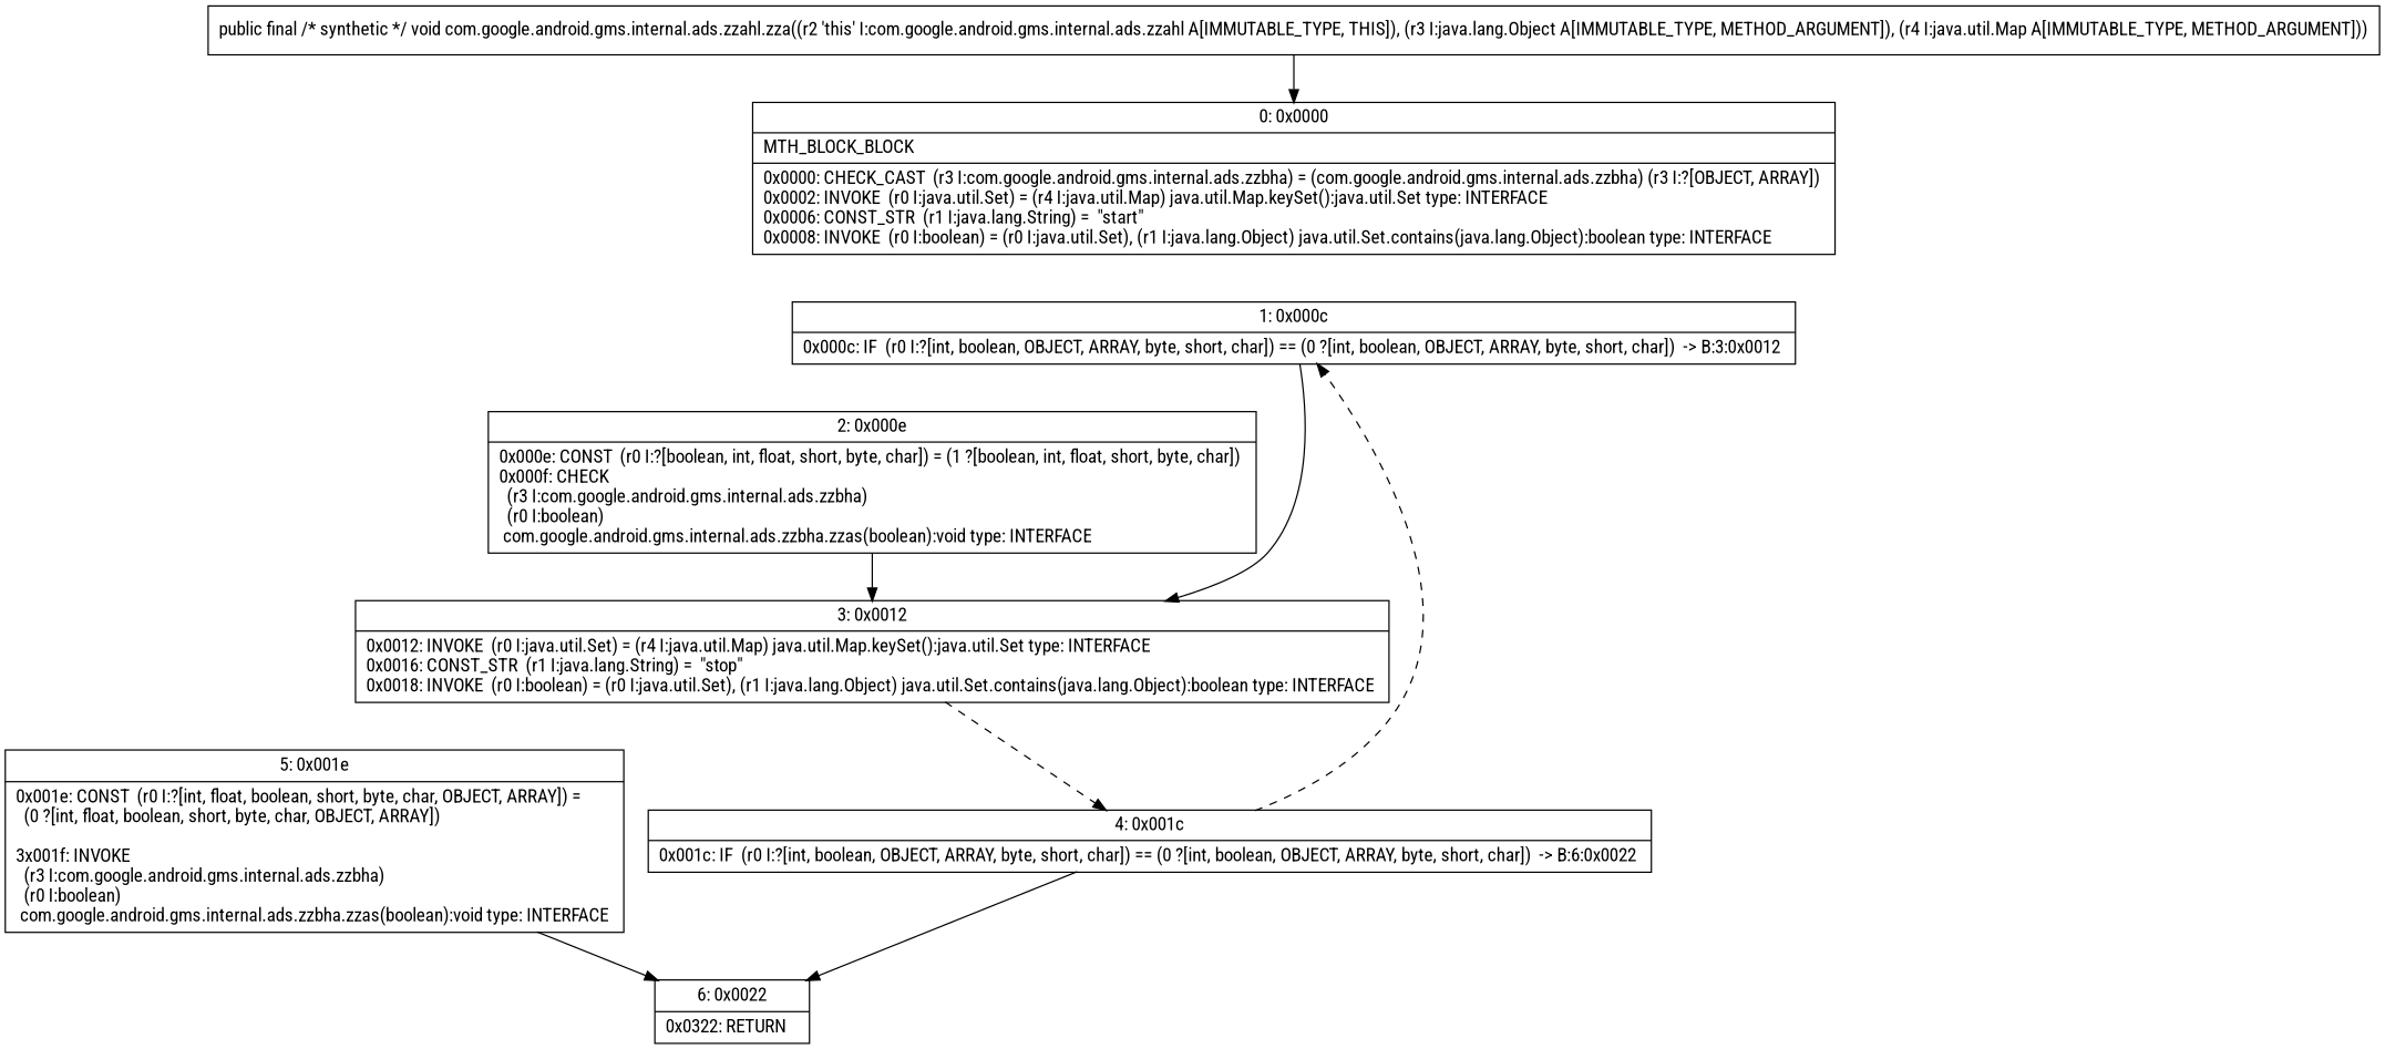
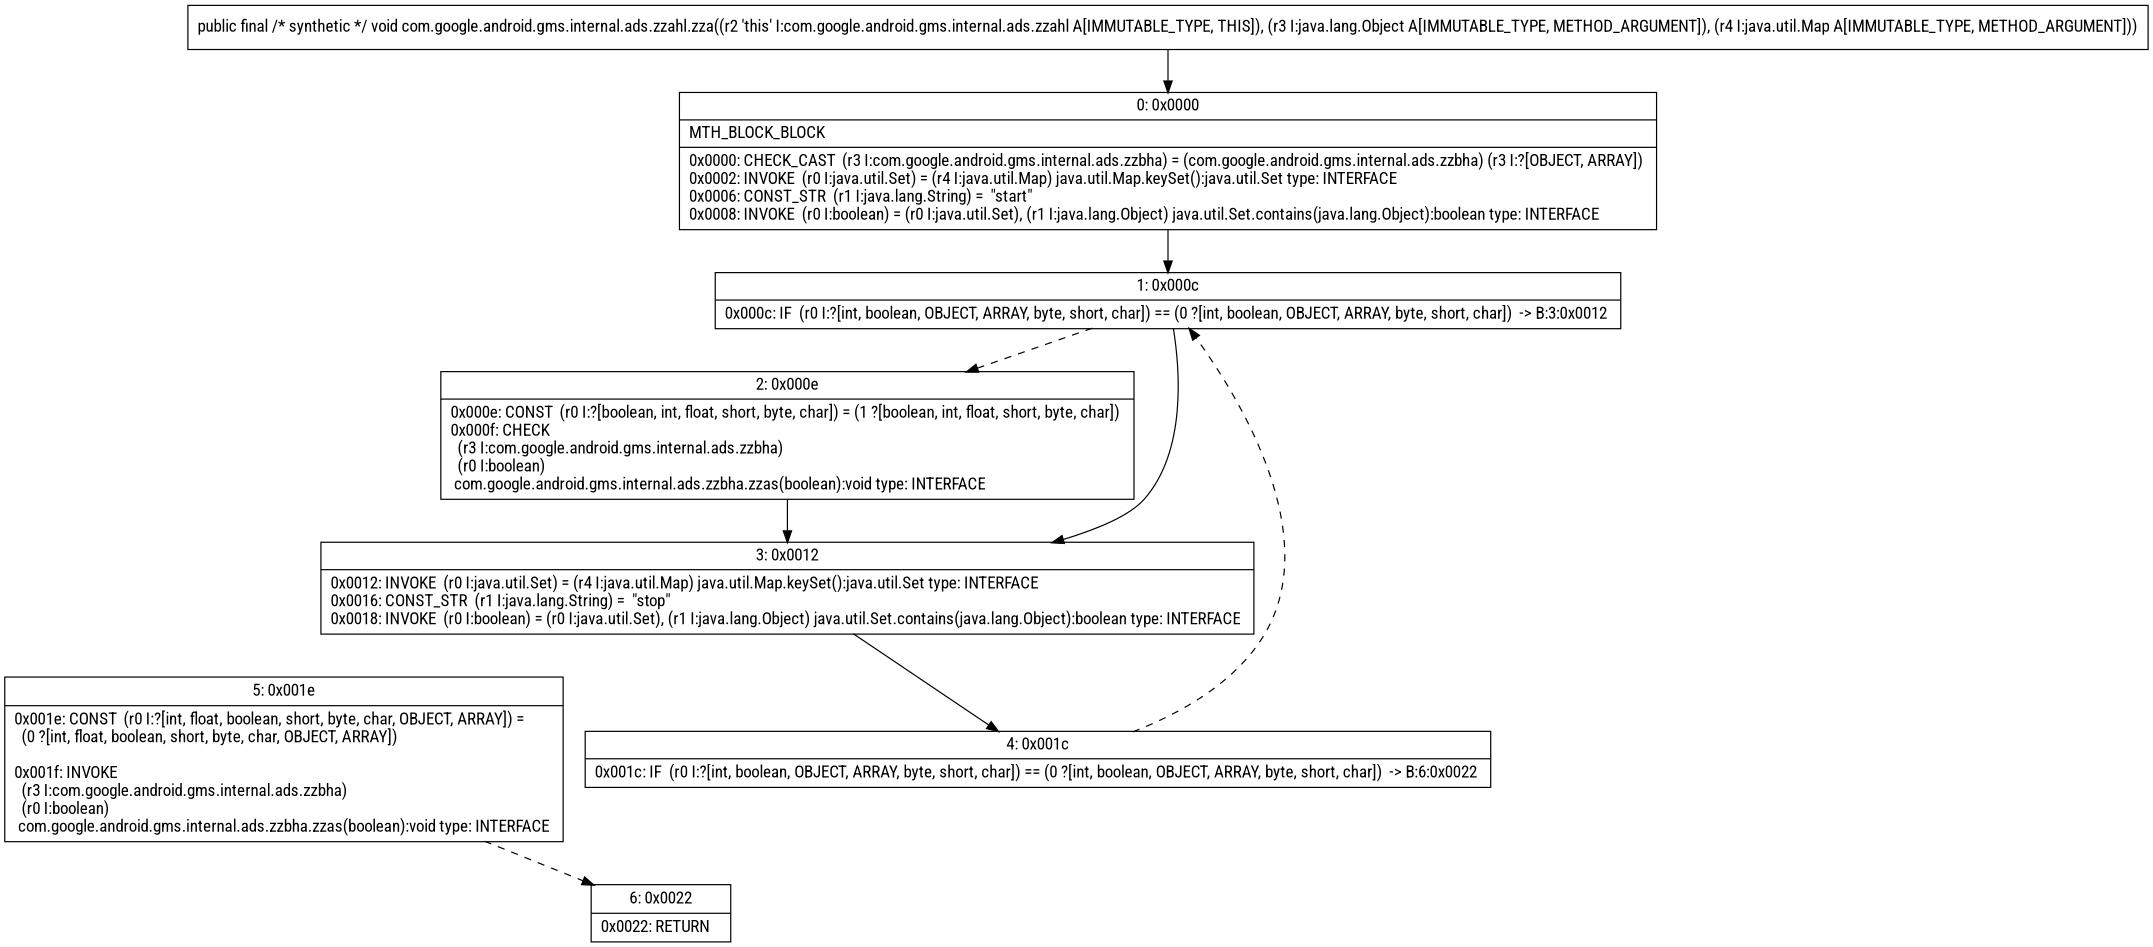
  digraph {
    fontname="Roboto Condensed"
    node [fontname="Roboto Condensed" shape=record]
    edge [fontname="Roboto Condensed"]
    n1 [label="{0\:\ 0x0000|MTH_BLOCK_BLOCK\l|0x0000: CHECK_CAST  (r3 I:com.google.android.gms.internal.ads.zzbha) = (com.google.android.gms.internal.ads.zzbha) (r3 I:?[OBJECT, ARRAY]) \l0x0002: INVOKE  (r0 I:java.util.Set) = (r4 I:java.util.Map) java.util.Map.keySet():java.util.Set type: INTERFACE \l0x0006: CONST_STR  (r1 I:java.lang.String) =  \"start\" \l0x0008: INVOKE  (r0 I:boolean) = (r0 I:java.util.Set), (r1 I:java.lang.Object) java.util.Set.contains(java.lang.Object):boolean type: INTERFACE \l}"]
    n2 [label="{1\:\ 0x000c|0x000c: IF  (r0 I:?[int, boolean, OBJECT, ARRAY, byte, short, char]) == (0 ?[int, boolean, OBJECT, ARRAY, byte, short, char])  \-\> B:3:0x0012 \l}"]
    n3 [label="{2\:\ 0x000e|0x000e: CONST  (r0 I:?[boolean, int, float, short, byte, char]) = (1 ?[boolean, int, float, short, byte, char]) \l0x000f: CHECK  \l  (r3 I:com.google.android.gms.internal.ads.zzbha)\l  (r0 I:boolean)\l com.google.android.gms.internal.ads.zzbha.zzas(boolean):void type: INTERFACE \l}"]
    n4 [label="{3\:\ 0x0012|0x0012: INVOKE  (r0 I:java.util.Set) = (r4 I:java.util.Map) java.util.Map.keySet():java.util.Set type: INTERFACE \l0x0016: CONST_STR  (r1 I:java.lang.String) =  \"stop\" \l0x0018: INVOKE  (r0 I:boolean) = (r0 I:java.util.Set), (r1 I:java.lang.Object) java.util.Set.contains(java.lang.Object):boolean type: INTERFACE \l}"]
    n5 [label="{4\:\ 0x001c|0x001c: IF  (r0 I:?[int, boolean, OBJECT, ARRAY, byte, short, char]) == (0 ?[int, boolean, OBJECT, ARRAY, byte, short, char])  \-\> B:6:0x0022 \l}"]
-   n6 [label="{6\:\ 0x0022|0x0322: RETURN   \l}"]
-   n7 [label="{5\:\ 0x001e|0x001e: CONST  (r0 I:?[int, float, boolean, short, byte, char, OBJECT, ARRAY]) = \l  (0 ?[int, float, boolean, short, byte, char, OBJECT, ARRAY])\l \l3x001f: INVOKE  \l  (r3 I:com.google.android.gms.internal.ads.zzbha)\l  (r0 I:boolean)\l com.google.android.gms.internal.ads.zzbha.zzas(boolean):void type: INTERFACE \l}"]
+   n6 [label="{6\:\ 0x0022|0x0022: RETURN   \l}"]
+   n7 [label="{5\:\ 0x001e|0x001e: CONST  (r0 I:?[int, float, boolean, short, byte, char, OBJECT, ARRAY]) = \l  (0 ?[int, float, boolean, short, byte, char, OBJECT, ARRAY])\l \l0x001f: INVOKE  \l  (r3 I:com.google.android.gms.internal.ads.zzbha)\l  (r0 I:boolean)\l com.google.android.gms.internal.ads.zzbha.zzas(boolean):void type: INTERFACE \l}"]
    n8 [label="{public final \/* synthetic *\/ void com.google.android.gms.internal.ads.zzahl.zza((r2 'this' I:com.google.android.gms.internal.ads.zzahl A[IMMUTABLE_TYPE, THIS]), (r3 I:java.lang.Object A[IMMUTABLE_TYPE, METHOD_ARGUMENT]), (r4 I:java.util.Map A[IMMUTABLE_TYPE, METHOD_ARGUMENT])) }"]
+   n1 -> n2
+   n2 -> n3 [style=dashed]
    n2 -> n4
    n3 -> n4
-   n4 -> n5 [style=dashed]
+   n4 -> n5
    n5 -> n2 [style=dashed]
-   n5 -> n6
-   n7 -> n6
+   n7 -> n6 [style=dashed]
    n8 -> n1
  }
